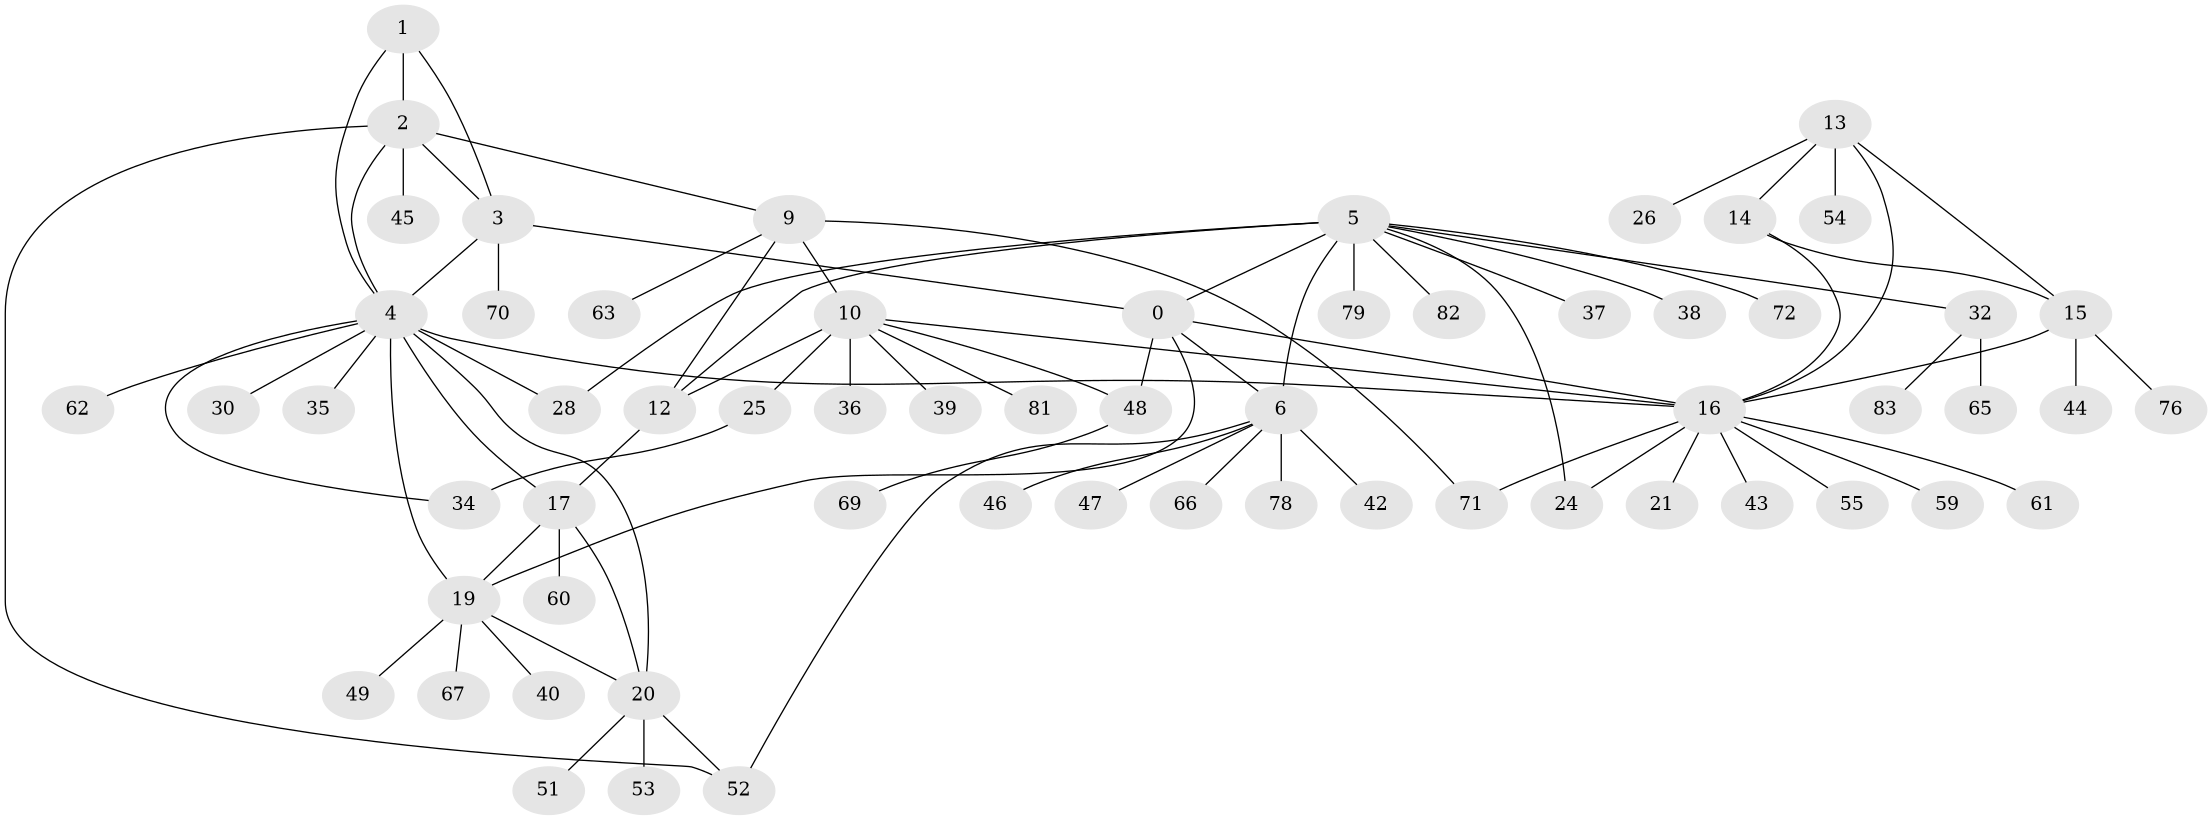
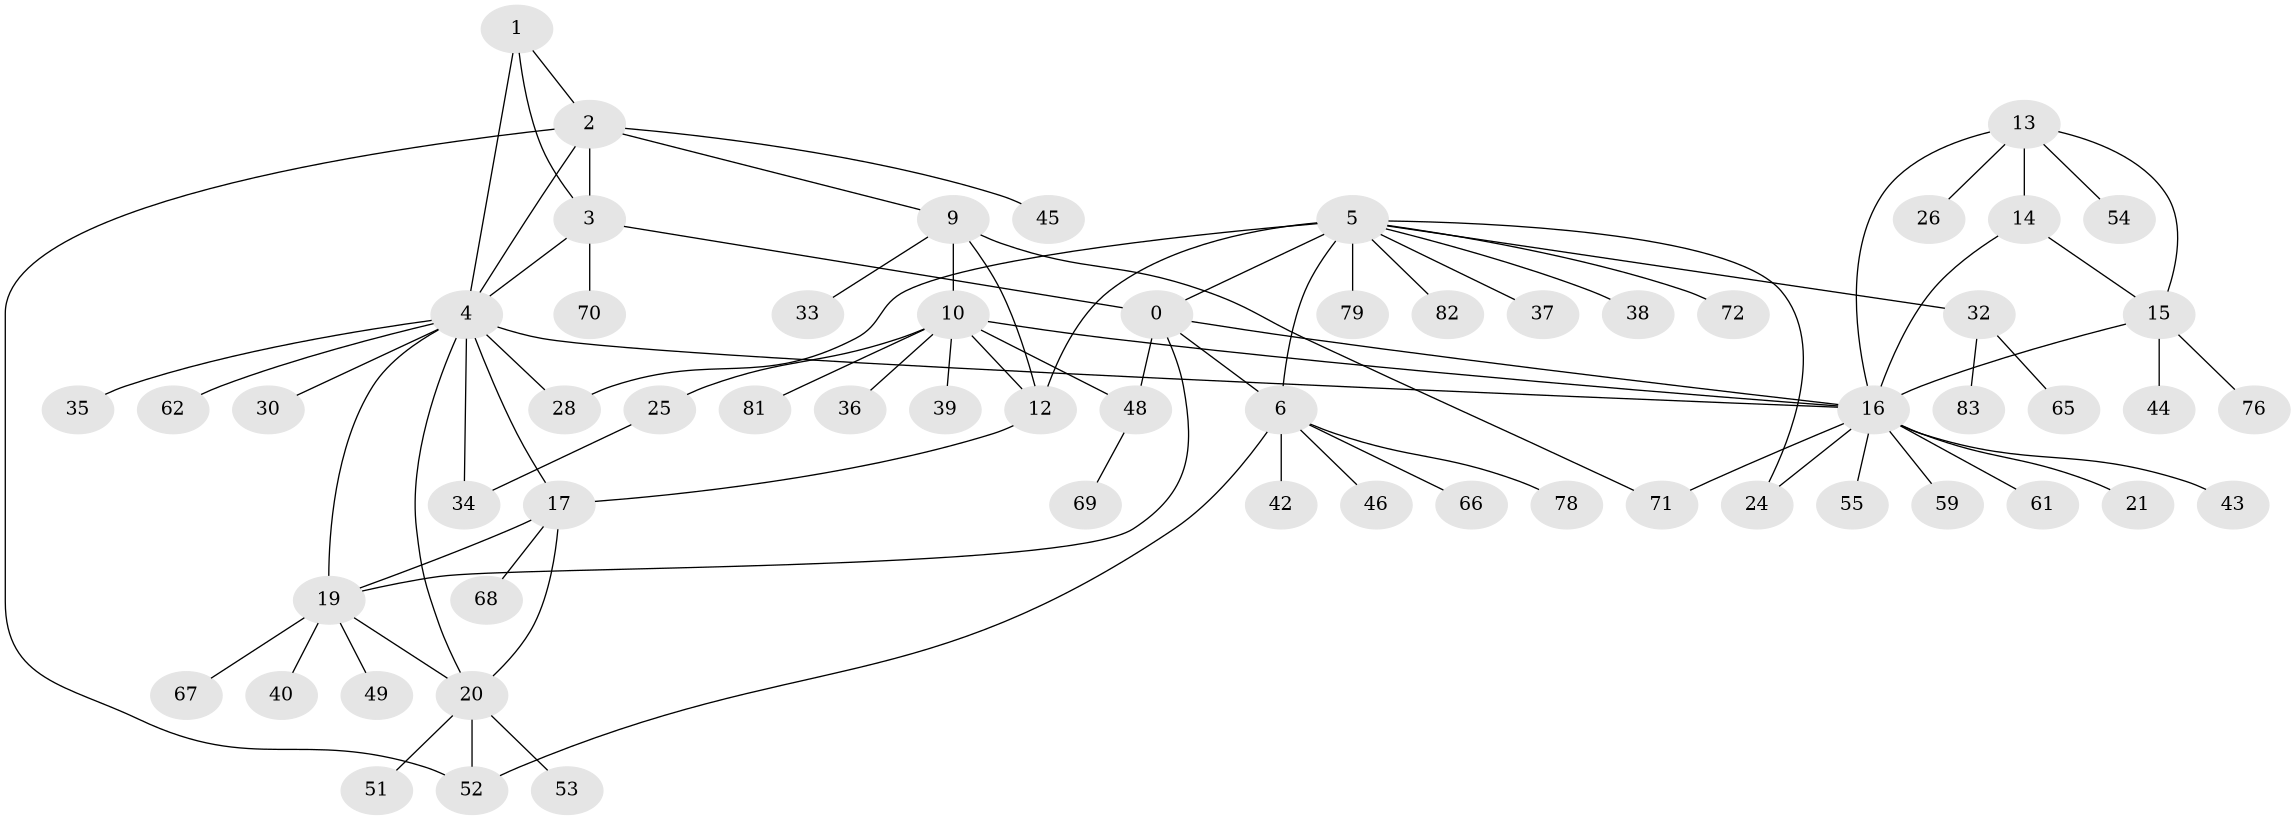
  graph {
    node [color=gray90 style=filled]
    2 [super="+77"]
    3 [super="+22"]
    4 [super="+18"]
    9 [super="+51"]
    45 [super="+58"]
    52 [super="+75"]
    1
    n8 [label=0]
    70
    16 [super="+23"]
    17 [super="+56"]
    19 [super="+33"]
    20 [super="+31"]
    n14 [label=28]
    30
    34 [super="+74"]
    35
    n18 [label=62]
    12
    10 [super="+11"]
-   63
+   63 [label=33]
    71
    n23 [label=6 super="+28"]
    48 [super="+73"]
    24
    21
    43
    55 [super="+80"]
    59
    61
-   60
+   60 [label=68]
    40
    49
    67
    n35 [label=51]
    53
    5 [super="+6"]
    32
    37 [super="+68"]
    38
    72
    79
    82
    42 [super="+62"]
    46 [super="+57"]
-   47
    66
    78
    65
    83
    69
    25
    36
    39
    81
    13 [super="+50"]
    14
    15 [super="+27"]
    26
    54
    44
    76
    2 -- 3
    2 -- 4
    2 -- 9
    2 -- 45
    2 -- 52
    3 -- 4
    3 -- n8
    3 -- 70
    4 -- 16 [weight=2]
    4 -- 17
    4 -- 19
    4 -- 20
    4 -- n14
    4 -- 30
    4 -- 34
    4 -- 35
    4 -- n18
    9 -- 12
    9 -- 10 [weight=2]
    9 -- 63
    9 -- 71
    1 -- 2
    1 -- 3
    1 -- 4
    n8 -- 16
    n8 -- 19
    n8 -- n23
    n8 -- 48
    16 -- 71
    16 -- 24
    16 -- 21
    16 -- 43
    16 -- 55
    16 -- 59
    16 -- 61
    17 -- 19
    17 -- 20
    17 -- 60
    19 -- 20
    19 -- 40
    19 -- 49
    19 -- 67
    20 -- 52
    20 -- n35
    20 -- 53
    12 -- 17
    10 -- 16
    10 -- 12 [weight=2]
    10 -- 48
    10 -- 25
    10 -- 36
    10 -- 39
    10 -- 81
    n23 -- 52
    n23 -- 42
    n23 -- 46
-   n23 -- 47
    n23 -- 66
    n23 -- 78
    48 -- 69
    5 -- n8 [weight=2]
    5 -- n14
    5 -- 12
    5 -- n23 [weight=2]
    5 -- 24
    5 -- 32
    5 -- 37
    5 -- 38
    5 -- 72
    5 -- 79
    5 -- 82
    32 -- 65
    32 -- 83
    25 -- 34
    13 -- 16
    13 -- 14
    13 -- 15
    13 -- 26
    13 -- 54
    14 -- 16
    14 -- 15
    15 -- 16
    15 -- 44
    15 -- 76
  }
